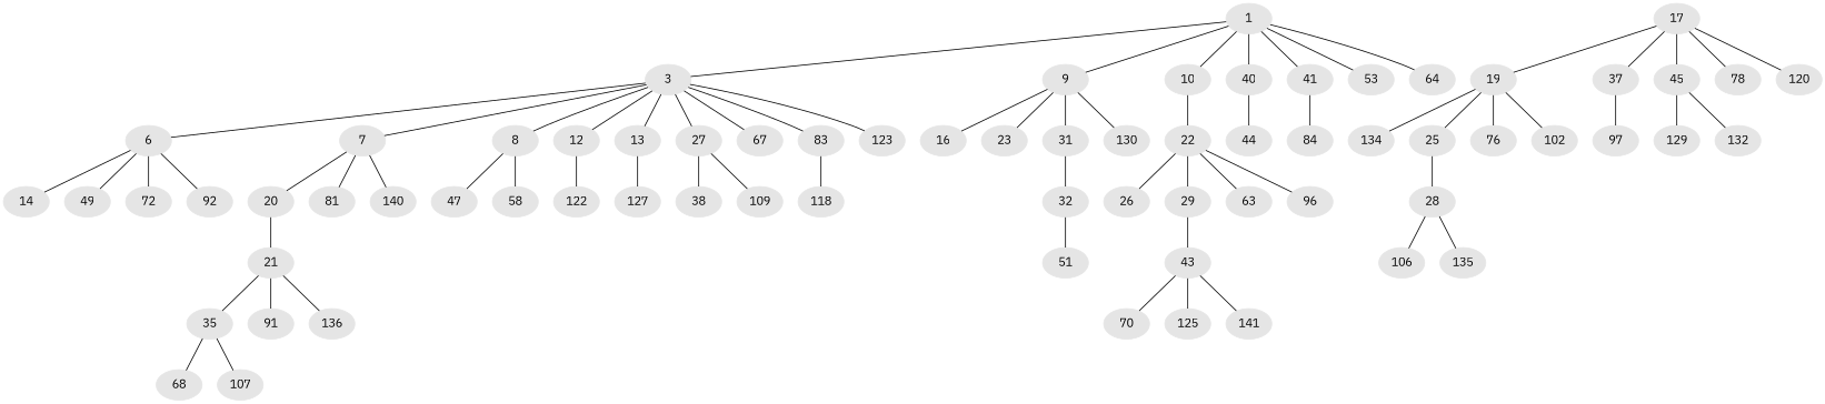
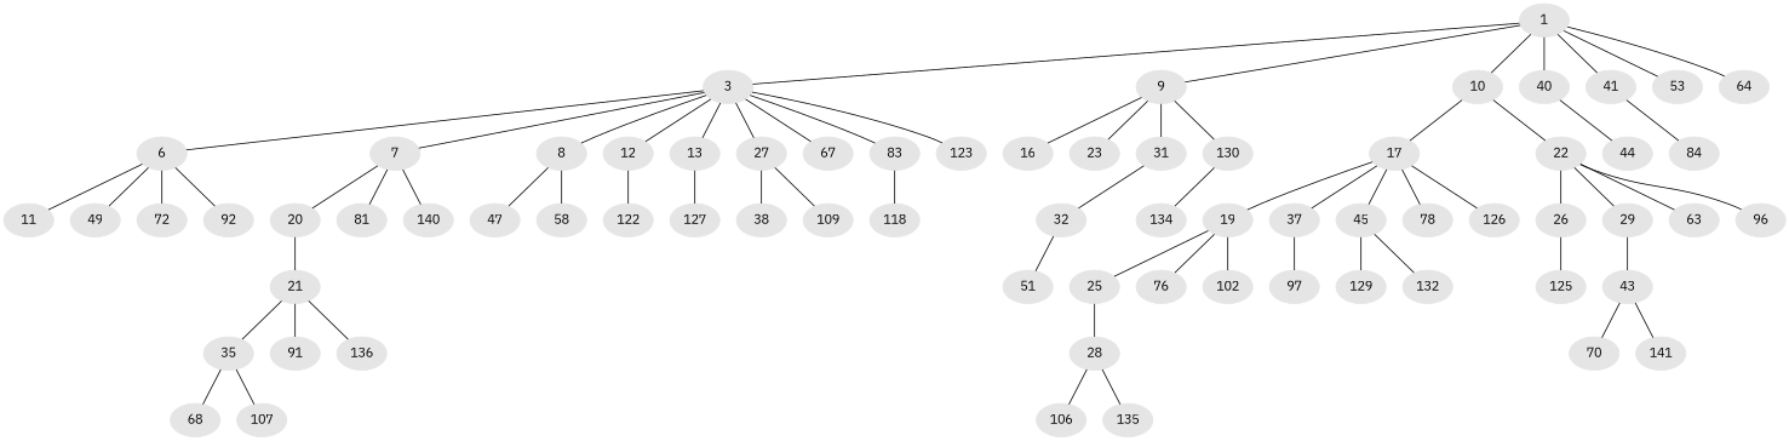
  graph {
    fontname="IBM Plex Sans"
    node [color=gray90 fontname="IBM Plex Sans" style=filled]
    edge [fontname="IBM Plex Sans"]
    1 [super="+2+9"]
    3 [super="+4+11+56"]
    n3 [label=9 super="+30"]
    10 [super="+99+15"]
    40 [super="+62"]
    41
    53 [super="+120"]
    64
    6
    7 [super="+33+73"]
    8
    12 [super="+110+86+90"]
    13 [super="+93"]
    27
    67 [super="+119"]
    83
    123
    16 [super="+54+59"]
    23 [super="+142+24"]
    31
    130
    17 [super="+18+55+108"]
    22
    44 [super="+79"]
    84
-   14
+   14 [label=11]
    49
    72 [super="+94"]
    92 [super="+105"]
    20
    81
    140
    n33 [label=47]
    58
    122
    127
    38 [super="+121"]
    109 [super="+131"]
    118
    32 [super="+138"]
    134
    21
    19
    37 [super="+75+39"]
    45 [super="+57+52+48+87+88"]
    78
-   126 [label=120]
+   126
    26 [super="+104+71"]
    29 [super="+103"]
    63 [super="+66+80+139"]
    96
    25
    76
    102
    97
    129
    132
    28 [super="+42"]
    35 [super="+36+60"]
    91
    136
    68 [super="+95"]
    107 [super="+113"]
    43 [super="+50+115"]
    106
    135
    70
    125
    141
    51 [super="+77"]
    1 -- 3
    1 -- n3
    1 -- 10
    1 -- 40
    1 -- 41
    1 -- 53
    1 -- 64
    3 -- 6
    3 -- 7
    3 -- 8
    3 -- 12
    3 -- 13
    3 -- 27
    3 -- 67
    3 -- 83
    3 -- 123
    n3 -- 16
    n3 -- 23
    n3 -- 31
    n3 -- 130
+   10 -- 17
    10 -- 22
    40 -- 44
    41 -- 84
    6 -- 14
    6 -- 49
    6 -- 72
    6 -- 92
    7 -- 20
    7 -- 81
    7 -- 140
    8 -- n33
    8 -- 58
    12 -- 122
    13 -- 127
    27 -- 38
    27 -- 109
    83 -- 118
    31 -- 32
-   19 -- 134
+   130 -- 134
    17 -- 19
    17 -- 37
    17 -- 45
    17 -- 78
    17 -- 126
    22 -- 26
    22 -- 29
    22 -- 63
    22 -- 96
    20 -- 21
    32 -- 51
    21 -- 35
    21 -- 91
    21 -- 136
    19 -- 25
    19 -- 76
    19 -- 102
    37 -- 97
    45 -- 129
    45 -- 132
    29 -- 43
    25 -- 28
    28 -- 106
    28 -- 135
    35 -- 68
    35 -- 107
    43 -- 70
-   43 -- 125
+   26 -- 125
    43 -- 141
  }
